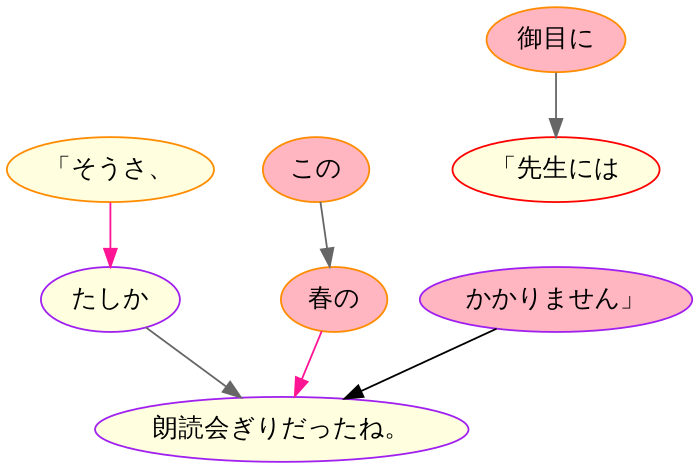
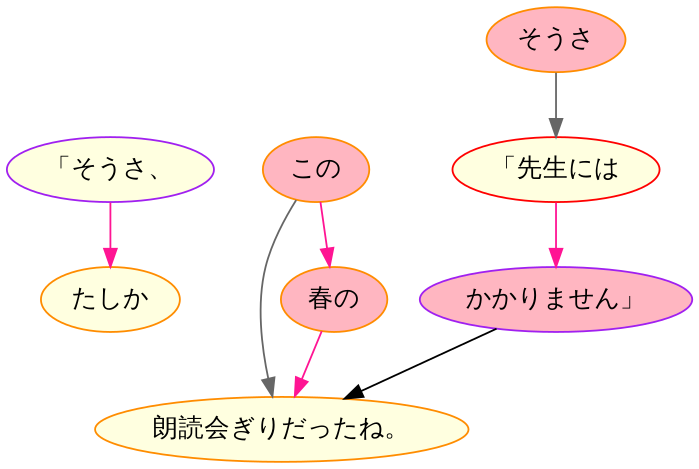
  digraph {
    fontname="Patrick Hand"
    node [color=darkorange fillcolor=lightyellow fontname="Patrick Hand" style=filled]
    edge [color=deeppink fontname="Patrick Hand"]
    n1 [color=red label="「先生には"]
    n2 [color=purple fillcolor=lightpink label="かかりません」"]
-   n3 [color=purple label="朗読会ぎりだったね。"]
-   n4 [fillcolor=lightpink label="御目に"]
-   n5 [label="「そうさ、"]
-   n6 [color=purple label="たしか"]
+   n3 [label="朗読会ぎりだったね。"]
+   n4 [fillcolor=lightpink label="そうさ"]
+   n5 [color=purple label="「そうさ、"]
+   n6 [label="たしか"]
    n7 [fillcolor=lightpink label="この"]
    n8 [fillcolor=lightpink label="春の"]
+   n1 -> n2
    n2 -> n3 [color=black]
    n4 -> n1 [color=gray40]
    n5 -> n6
-   n6 -> n3 [color=gray40]
-   n7 -> n8 [color=gray40]
+   n7 -> n3 [color=gray40]
+   n7 -> n8
    n8 -> n3
  }
